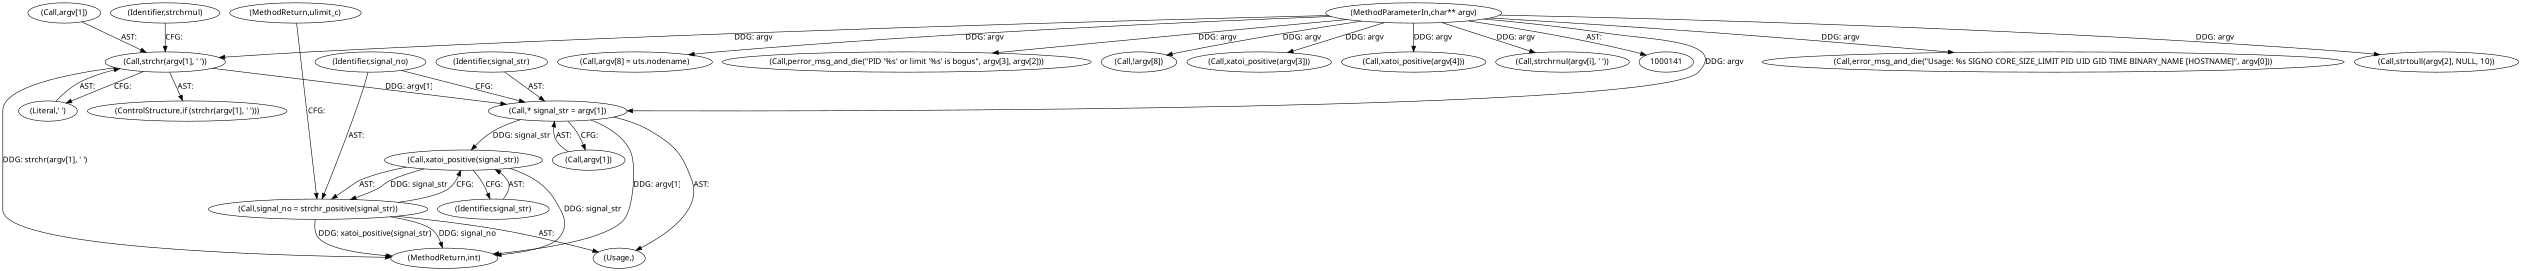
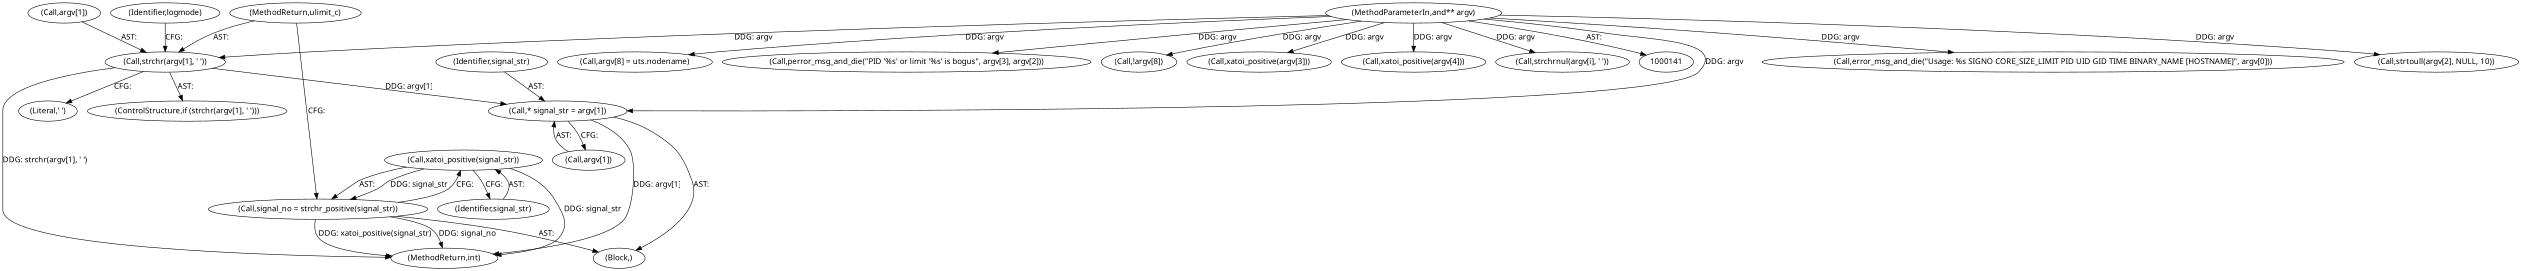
  digraph {
    fontname="Noto Sans"
    node [fontname="Noto Sans"]
    edge [fontname="Noto Sans"]
    n1 [label="(Call,* signal_str = argv[1])"]
    n2 [label="(Call,xatoi_positive(signal_str))"]
    n3 [label="(Call,argv[1])"]
-   n4 [label="(Usage,)"]
+   n4 [label="(Block,)"]
    n5 [label="(MethodReturn,int)"]
    n6 [label="(Call,signal_no = strchr_positive(signal_str))"]
    n7 [label="(Identifier,signal_str)"]
    n8 [label="(Call,strchr(argv[1], ' '))"]
    n9 [label="(Literal,' ')"]
    n10 [label="(ControlStructure,if (strchr(argv[1], ' ')))"]
-   n11 [label="(MethodParameterIn,char** argv)"]
+   n11 [label="(MethodParameterIn,and** argv)"]
    n12 [label="(Call,error_msg_and_die(\"Usage: %s SIGNO CORE_SIZE_LIMIT PID UID GID TIME BINARY_NAME [HOSTNAME]\", argv[0]))"]
    n13 [label="(Call,strtoull(argv[2], NULL, 10))"]
    n14 [label="(Call,argv[8] = uts.nodename)"]
    n15 [label="(Call,perror_msg_and_die(\"PID '%s' or limit '%s' is bogus\", argv[3], argv[2]))"]
    n16 [label="(Call,!argv[8])"]
    n17 [label="(Call,xatoi_positive(argv[3]))"]
    n18 [label="(Call,xatoi_positive(argv[4]))"]
    n19 [label="(Call,strchrnul(argv[i], ' '))"]
    1000141
-   n21 [label="(Identifier,signal_no)"]
    n22 [label="(Identifier,signal_str)"]
-   n23 [label="(Identifier,strchrnul)"]
+   n23 [label="(Identifier,logmode)"]
    n24 [label="(MethodReturn,ulimit_c)"]
    n25 [label="(Call,argv[1])"]
-   n1 -> n2 [label="DDG: signal_str"]
    n1 -> n3 [label="CFG: "]
    n1 -> n4 [label="AST: "]
    n1 -> n5 [label="DDG: argv[1]"]
    n2 -> n5 [label="DDG: signal_str"]
    n2 -> n6 [label="AST: "]
    n2 -> n6 [label="DDG: signal_str"]
    n2 -> n7 [label="CFG: "]
    n3 -> n1 [label="AST: "]
    n6 -> n2 [label="CFG: "]
    n6 -> n4 [label="AST: "]
    n6 -> n5 [label="DDG: xatoi_positive(signal_str)"]
    n6 -> n5 [label="DDG: signal_no"]
    n7 -> n2 [label="AST: "]
    n8 -> n1 [label="DDG: argv[1]"]
    n8 -> n5 [label="DDG: strchr(argv[1], ' ')"]
    n8 -> n9 [label="CFG: "]
    n8 -> n10 [label="AST: "]
-   n9 -> n8 [label="AST: "]
+   n24 -> n8 [label="AST: "]
    n11 -> n1 [label="DDG: argv"]
    n11 -> n8 [label="DDG: argv"]
    n11 -> n12 [label="DDG: argv"]
    n11 -> n13 [label="DDG: argv"]
    n11 -> n14 [label="DDG: argv"]
    n11 -> n15 [label="DDG: argv"]
    n11 -> n16 [label="DDG: argv"]
    n11 -> n17 [label="DDG: argv"]
    n11 -> n18 [label="DDG: argv"]
    n11 -> n19 [label="DDG: argv"]
    n11 -> 1000141 [label="AST: "]
-   n21 -> n1 [label="CFG: "]
-   n21 -> n6 [label="AST: "]
    n22 -> n1 [label="AST: "]
    n23 -> n8 [label="CFG: "]
    n24 -> n6 [label="CFG: "]
    n25 -> n8 [label="AST: "]
  }
